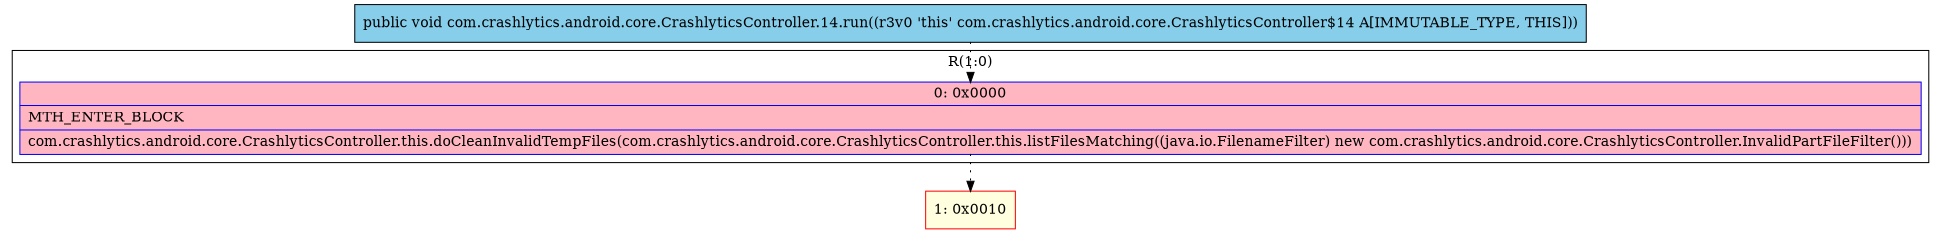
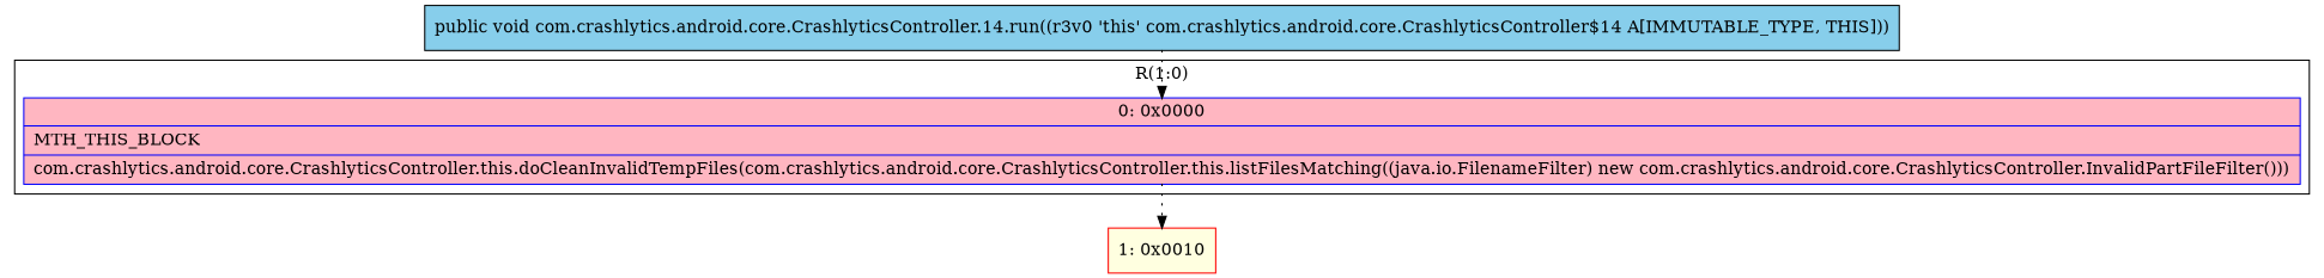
  digraph {
    node [shape=record style=filled]
    edge [style=dotted]
-   n1 [color=blue label="{0\:\ 0x0000|MTH_ENTER_BLOCK\l|com.crashlytics.android.core.CrashlyticsController.this.doCleanInvalidTempFiles(com.crashlytics.android.core.CrashlyticsController.this.listFilesMatching((java.io.FilenameFilter) new com.crashlytics.android.core.CrashlyticsController.InvalidPartFileFilter()))\l}" fillcolor=lightpink]
+   n1 [color=blue label="{0\:\ 0x0000|MTH_THIS_BLOCK\l|com.crashlytics.android.core.CrashlyticsController.this.doCleanInvalidTempFiles(com.crashlytics.android.core.CrashlyticsController.this.listFilesMatching((java.io.FilenameFilter) new com.crashlytics.android.core.CrashlyticsController.InvalidPartFileFilter()))\l}" fillcolor=lightpink]
    n2 [color=red label="{1\:\ 0x0010}" fillcolor=lightyellow]
    n3 [label="{public void com.crashlytics.android.core.CrashlyticsController.14.run((r3v0 'this' com.crashlytics.android.core.CrashlyticsController$14 A[IMMUTABLE_TYPE, THIS])) }" fillcolor=skyblue]
    subgraph cluster_1 {
      label="R(1:0)"
      n1
    }
    n1 -> n2
    n3 -> n1
  }
